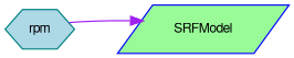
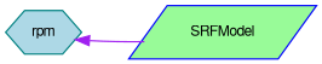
  digraph {
    rankdir=LR
    node [fontname=FreeSans fontsize=10 style=filled]
    n1 [color=teal fillcolor=lightblue fontcolor=black height=0.2 label=rpm shape=hexagon width=0.4]
    n2 [color=blue height=0.2 label=SRFModel shape=parallelogram width=0.4 fillcolor=palegreen]
-   n2 -> n1 [color=purple dir=back fontname=FreeSans fontsize=10 labelfontname=FreeSans labelfontsize=10 style=solid]
+   n1 -> n2 [color=purple dir=back fontname=FreeSans fontsize=10 labelfontname=FreeSans labelfontsize=10 style=solid]
  }
